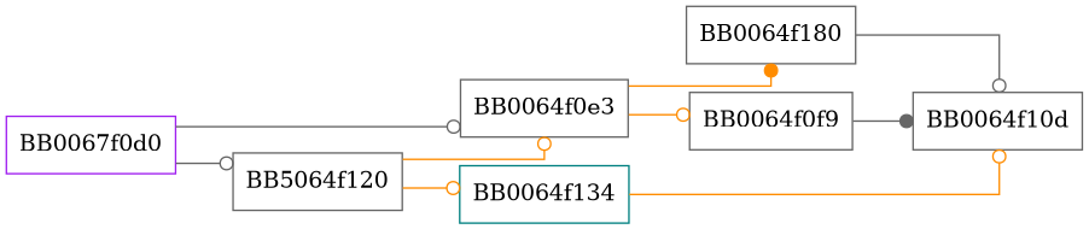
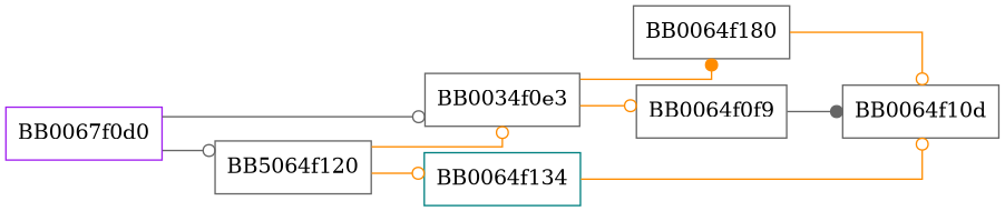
  digraph {
    rankdir=LR
    splines=ortho
    node [color=gray40 shape=box]
    edge [arrowhead=odot color=darkorange]
    n1 [color=purple label=BB0067f0d0]
    n2 [label=BB5064f120]
-   BB0064f0e3
+   BB0064f0e3 [label=BB0034f0e3]
    BB0064f134 [color=teal]
    BB0064f180
    BB0064f0f9
    BB0064f10d
    n1 -> n2 [color=gray40]
    n1 -> BB0064f0e3 [color=gray40]
    n2 -> BB0064f0e3
    n2 -> BB0064f134
    BB0064f0e3 -> BB0064f180 [arrowhead=dot]
    BB0064f0e3 -> BB0064f0f9
    BB0064f134 -> BB0064f10d
-   BB0064f180 -> BB0064f10d [color=gray40]
+   BB0064f180 -> BB0064f10d
    BB0064f0f9 -> BB0064f10d [arrowhead=dot color=gray40]
  }
